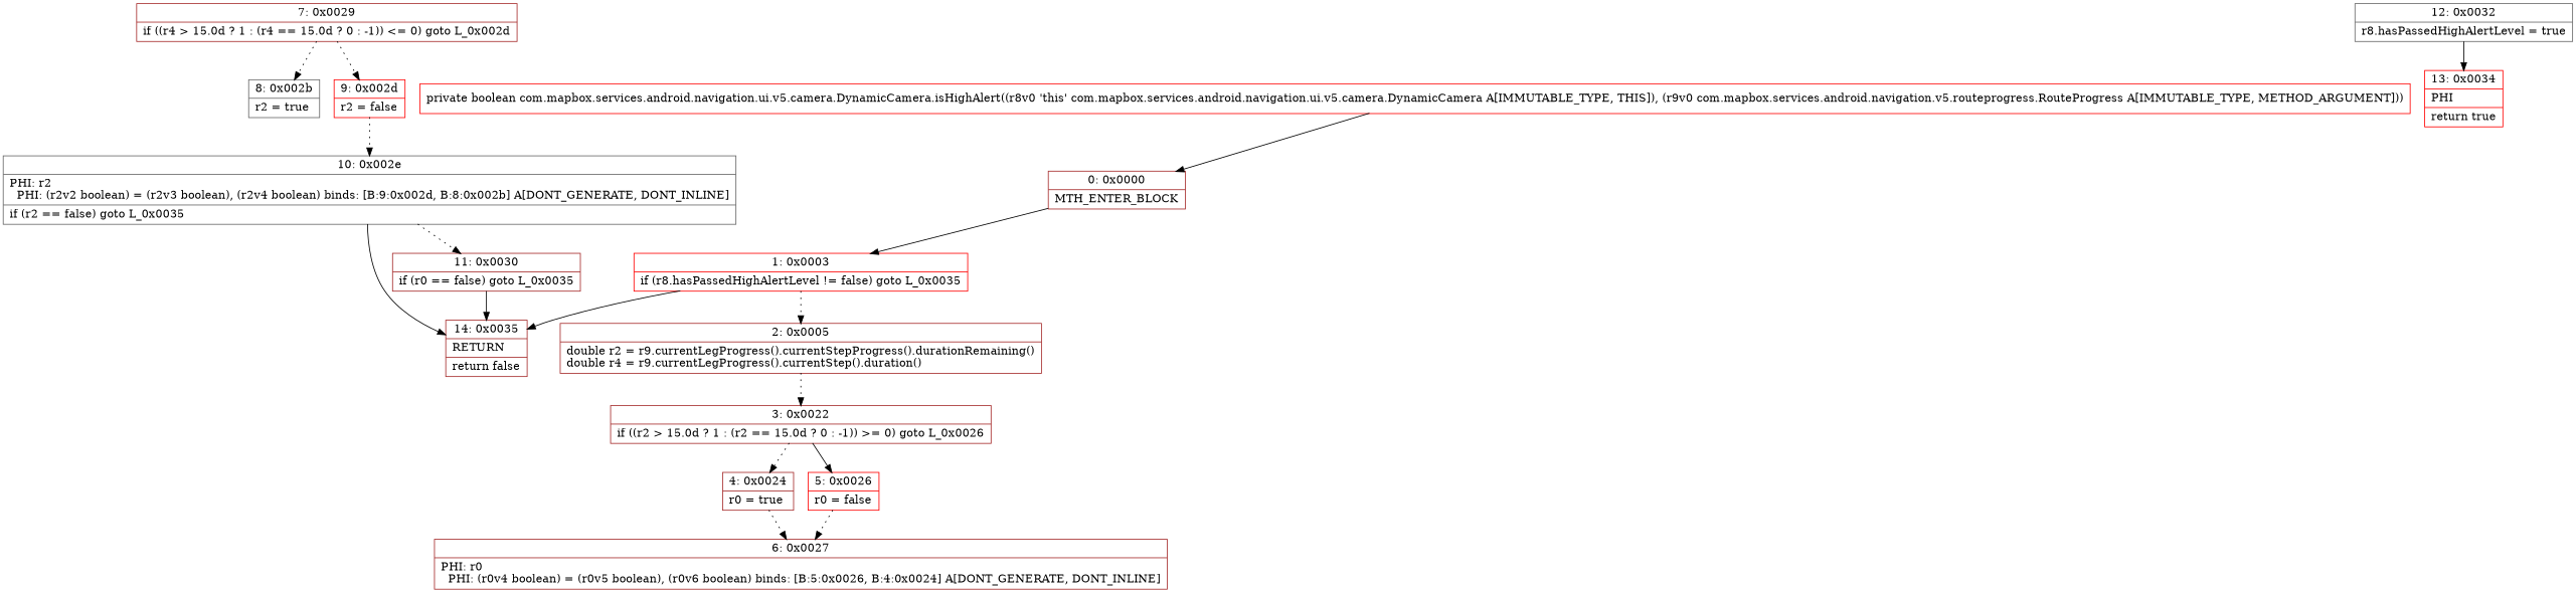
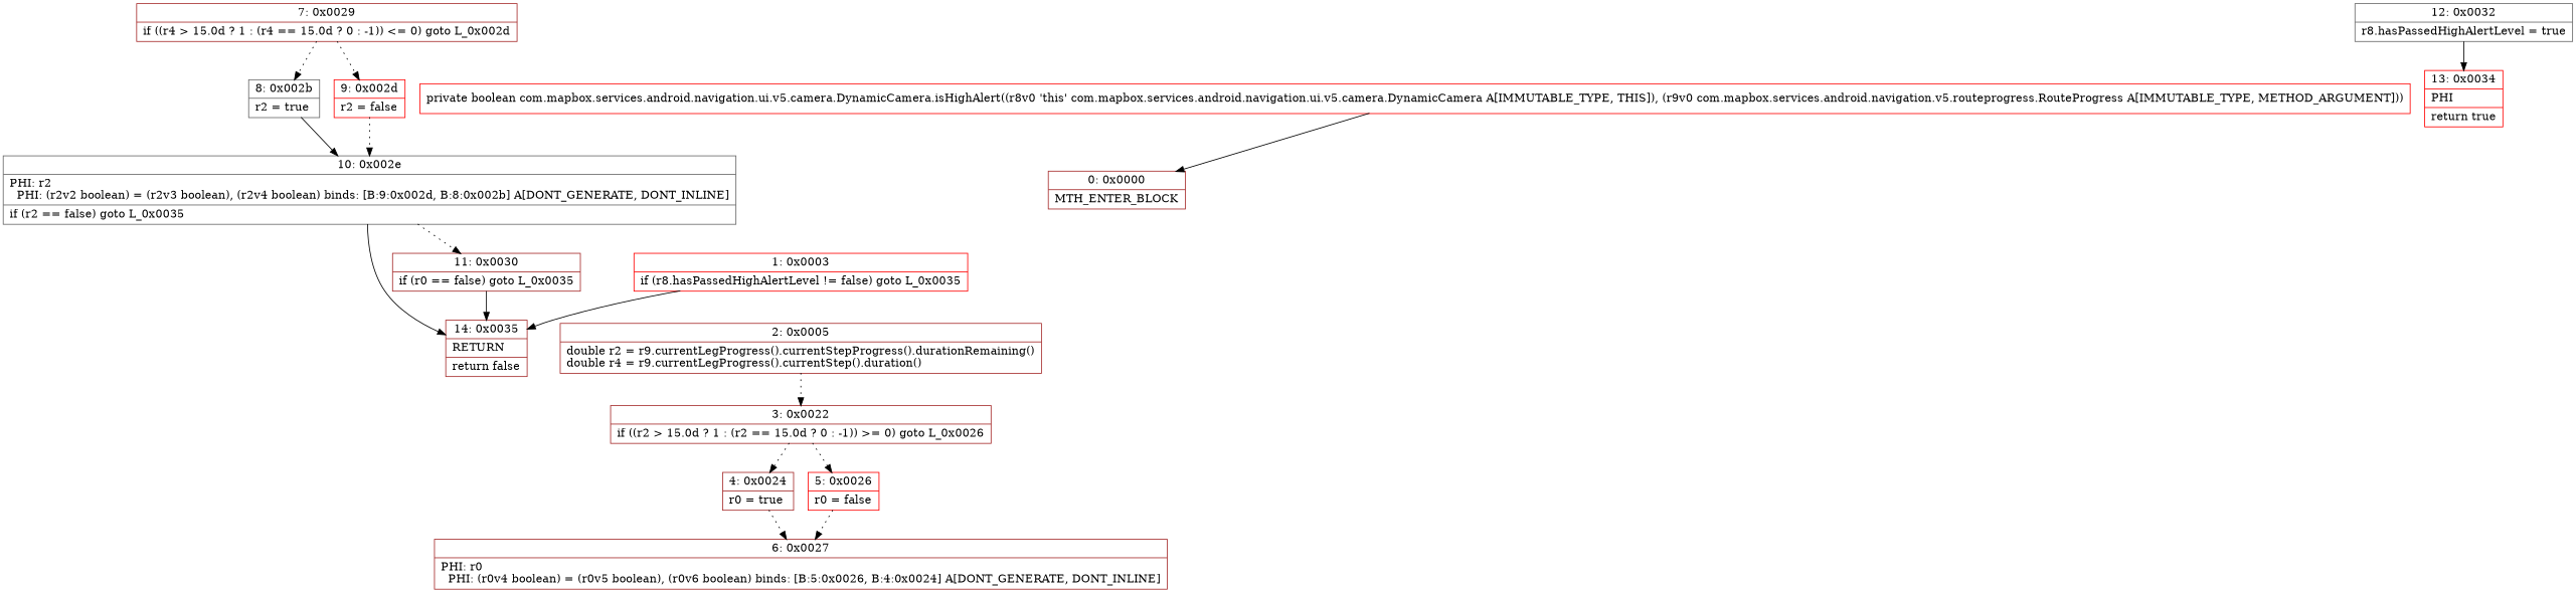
  digraph {
    node [color=brown shape=record]
    edge [style=dotted]
    n1 [label="{0\:\ 0x0000|MTH_ENTER_BLOCK\l}"]
    n2 [color=red label="{1\:\ 0x0003|if (r8.hasPassedHighAlertLevel != false) goto L_0x0035\l}"]
    n3 [label="{2\:\ 0x0005|double r2 = r9.currentLegProgress().currentStepProgress().durationRemaining()\ldouble r4 = r9.currentLegProgress().currentStep().duration()\l}"]
    n4 [label="{14\:\ 0x0035|RETURN\l|return false\l}"]
    n5 [label="{3\:\ 0x0022|if ((r2 \> 15.0d ? 1 : (r2 == 15.0d ? 0 : \-1)) \>= 0) goto L_0x0026\l}"]
    n6 [label="{4\:\ 0x0024|r0 = true\l}"]
    n7 [color=red label="{5\:\ 0x0026|r0 = false\l}"]
    n8 [label="{6\:\ 0x0027|PHI: r0 \l  PHI: (r0v4 boolean) = (r0v5 boolean), (r0v6 boolean) binds: [B:5:0x0026, B:4:0x0024] A[DONT_GENERATE, DONT_INLINE]\l}"]
    n9 [label="{7\:\ 0x0029|if ((r4 \> 15.0d ? 1 : (r4 == 15.0d ? 0 : \-1)) \<= 0) goto L_0x002d\l}"]
    n10 [color=gray40 label="{8\:\ 0x002b|r2 = true\l}"]
    n11 [color=red label="{9\:\ 0x002d|r2 = false\l}"]
    n12 [color=gray40 label="{10\:\ 0x002e|PHI: r2 \l  PHI: (r2v2 boolean) = (r2v3 boolean), (r2v4 boolean) binds: [B:9:0x002d, B:8:0x002b] A[DONT_GENERATE, DONT_INLINE]\l|if (r2 == false) goto L_0x0035\l}"]
    n13 [label="{11\:\ 0x0030|if (r0 == false) goto L_0x0035\l}"]
    n14 [color=gray40 label="{12\:\ 0x0032|r8.hasPassedHighAlertLevel = true\l}"]
    n15 [color=red label="{13\:\ 0x0034|PHI\l|return true\l}"]
    n16 [color=red label="{private boolean com.mapbox.services.android.navigation.ui.v5.camera.DynamicCamera.isHighAlert((r8v0 'this' com.mapbox.services.android.navigation.ui.v5.camera.DynamicCamera A[IMMUTABLE_TYPE, THIS]), (r9v0 com.mapbox.services.android.navigation.v5.routeprogress.RouteProgress A[IMMUTABLE_TYPE, METHOD_ARGUMENT])) }"]
-   n1 -> n2 [style=solid]
-   n2 -> n3
    n2 -> n4 [style=solid]
    n3 -> n5
    n5 -> n6
-   n5 -> n7 [style=solid]
+   n5 -> n7
    n6 -> n8
    n7 -> n8
    n9 -> n10
    n9 -> n11
+   n10 -> n12 [style=solid]
    n11 -> n12
    n12 -> n4 [style=solid]
    n12 -> n13
    n13 -> n4 [style=solid]
    n14 -> n15 [style=solid]
    n16 -> n1 [style=solid]
  }
